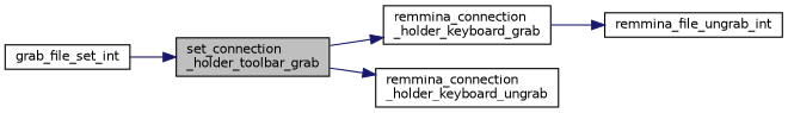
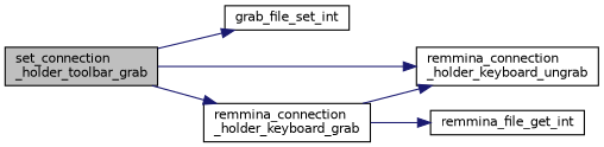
  digraph {
    rankdir=LR
    node [color=black fillcolor=white fontname=Helvetica fontsize=10 shape=record style=filled]
    edge [color=midnightblue fontname=Helvetica fontsize=10 labelfontname=Helvetica labelfontsize=10 style=solid]
    n1 [fillcolor=grey75 fontcolor=black height=0.2 label="set_connection\l_holder_toolbar_grab" width=0.4]
    n2 [height=0.2 label=grab_file_set_int width=0.4]
    n3 [height=0.2 label="remmina_connection\l_holder_keyboard_grab" width=0.4]
    n4 [height=0.2 label="remmina_connection\l_holder_keyboard_ungrab" width=0.4]
-   n5 [height=0.2 label=remmina_file_ungrab_int width=0.4]
-   n2 -> n1
+   n5 [height=0.2 label=remmina_file_get_int width=0.4]
+   n1 -> n2
    n1 -> n3
    n1 -> n4
+   n3 -> n4
    n3 -> n5
  }
